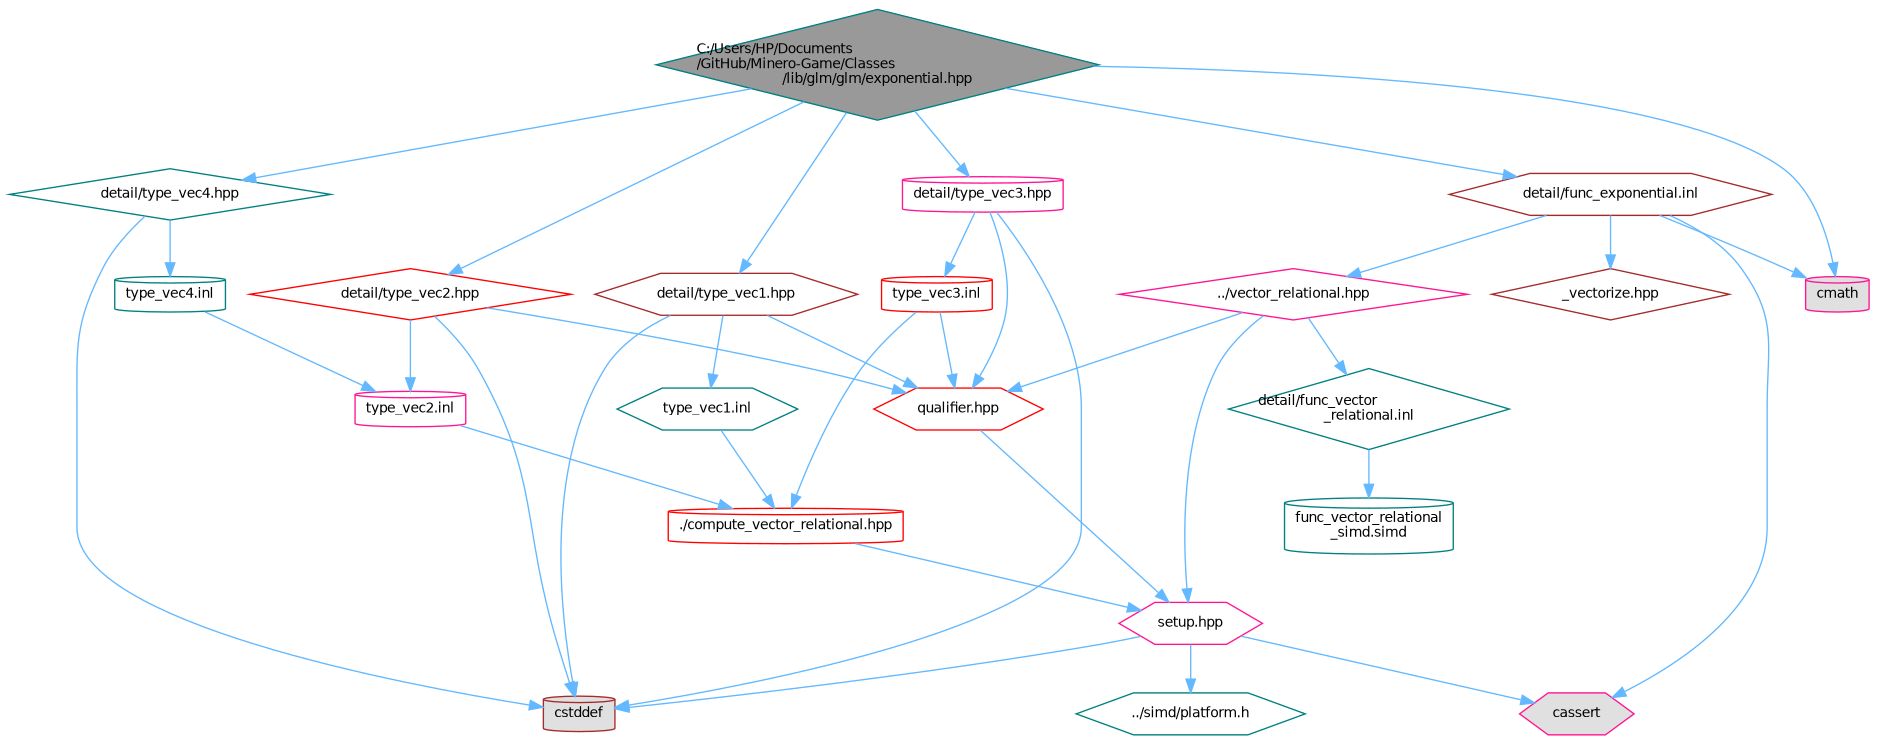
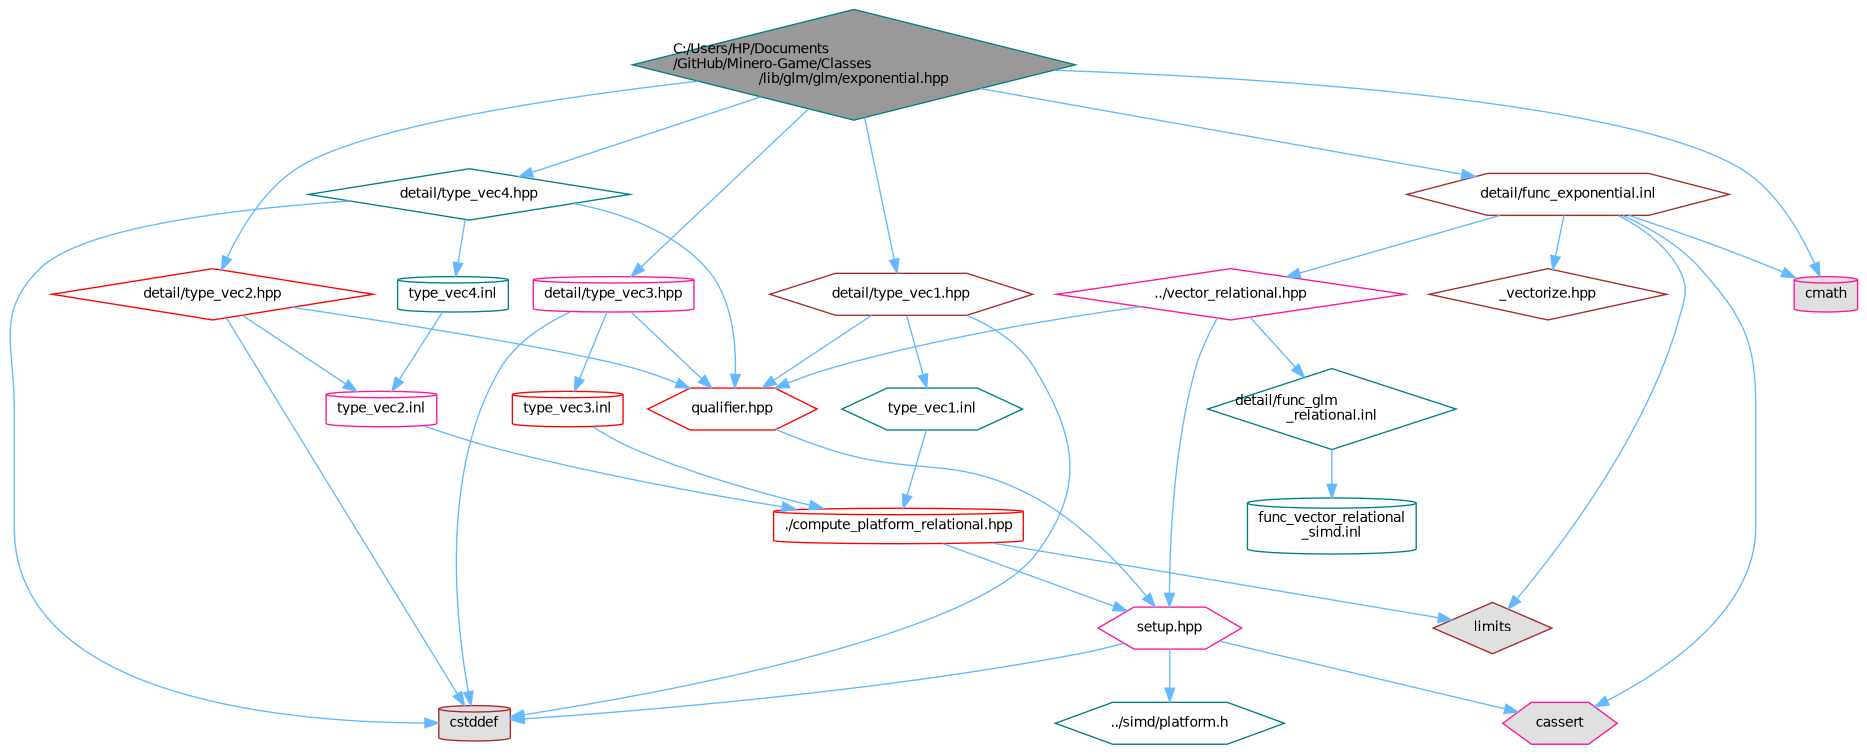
  digraph {
    fontname="DejaVu Sans"
    node [color=teal fillcolor=white fontname="DejaVu Sans" fontsize=10 shape=cylinder style=filled]
    edge [color=steelblue1 fontname="DejaVu Sans" fontsize=10 labelfontname=Helvetica labelfontsize=10 style=solid]
    n1 [fillcolor=grey60 fontcolor=black height=0.2 label="C:/Users/HP/Documents\l/GitHub/Minero-Game/Classes\l/lib/glm/glm/exponential.hpp" shape=diamond width=0.4]
    n2 [color=brown height=0.2 label="detail/type_vec1.hpp" shape=hexagon width=0.4]
    n3 [color=red height=0.2 label="detail/type_vec2.hpp" shape=diamond width=0.4]
    n4 [color=deeppink height=0.2 label="detail/type_vec3.hpp" width=0.4]
    n5 [height=0.2 label="detail/type_vec4.hpp" shape=diamond width=0.4]
    n6 [color=deeppink fillcolor="#E0E0E0" height=0.2 label=cmath width=0.4]
    n7 [color=brown height=0.2 label="detail/func_exponential.inl" shape=hexagon width=0.4]
    n8 [color=red height=0.2 label="qualifier.hpp" shape=hexagon width=0.4]
    n9 [color=brown fillcolor="#E0E0E0" height=0.2 label=cstddef width=0.4]
    n10 [height=0.2 label="type_vec1.inl" shape=hexagon width=0.4]
    n11 [color=deeppink height=0.2 label="type_vec2.inl" width=0.4]
    n12 [color=red height=0.2 label="type_vec3.inl" width=0.4]
    n13 [height=0.2 label="type_vec4.inl" width=0.4]
    n14 [color=deeppink fillcolor="#E0E0E0" height=0.2 label=cassert shape=hexagon width=0.4]
+   n15 [color=brown fillcolor="#E0E0E0" height=0.2 label=limits shape=diamond width=0.4]
    n16 [color=deeppink height=0.2 label="../vector_relational.hpp" shape=diamond width=0.4]
    n17 [color=brown height=0.2 label="_vectorize.hpp" shape=diamond width=0.4]
    n18 [color=deeppink height=0.2 label="setup.hpp" shape=hexagon width=0.4]
-   n19 [color=red height=0.2 label="./compute_vector_relational.hpp" width=0.4]
+   n19 [color=red height=0.2 label="./compute_platform_relational.hpp" width=0.4]
    n20 [height=0.2 label="../simd/platform.h" shape=hexagon width=0.4]
-   n21 [height=0.2 label="detail/func_vector\l_relational.inl" shape=diamond width=0.4]
-   n22 [height=0.2 label="func_vector_relational\l_simd.simd" width=0.4]
+   n21 [height=0.2 label="detail/func_glm\l_relational.inl" shape=diamond width=0.4]
+   n22 [height=0.2 label="func_vector_relational\l_simd.inl" width=0.4]
    n1 -> n2
    n1 -> n3
    n1 -> n4
    n1 -> n5
    n1 -> n6
    n1 -> n7
    n2 -> n8
    n2 -> n9
    n2 -> n10
    n3 -> n8
    n3 -> n9
    n3 -> n11
    n4 -> n8
    n4 -> n9
    n4 -> n12
-   n12 -> n8
+   n5 -> n8
    n5 -> n9
    n5 -> n13
    n7 -> n6
    n7 -> n14
+   n7 -> n15
    n7 -> n16
    n7 -> n17
    n8 -> n18
    n10 -> n19
    n11 -> n19
    n12 -> n19
    n13 -> n11
    n16 -> n8
    n16 -> n18
    n16 -> n21
    n18 -> n9
    n18 -> n14
    n18 -> n20
+   n19 -> n15
    n19 -> n18
    n21 -> n22
  }
